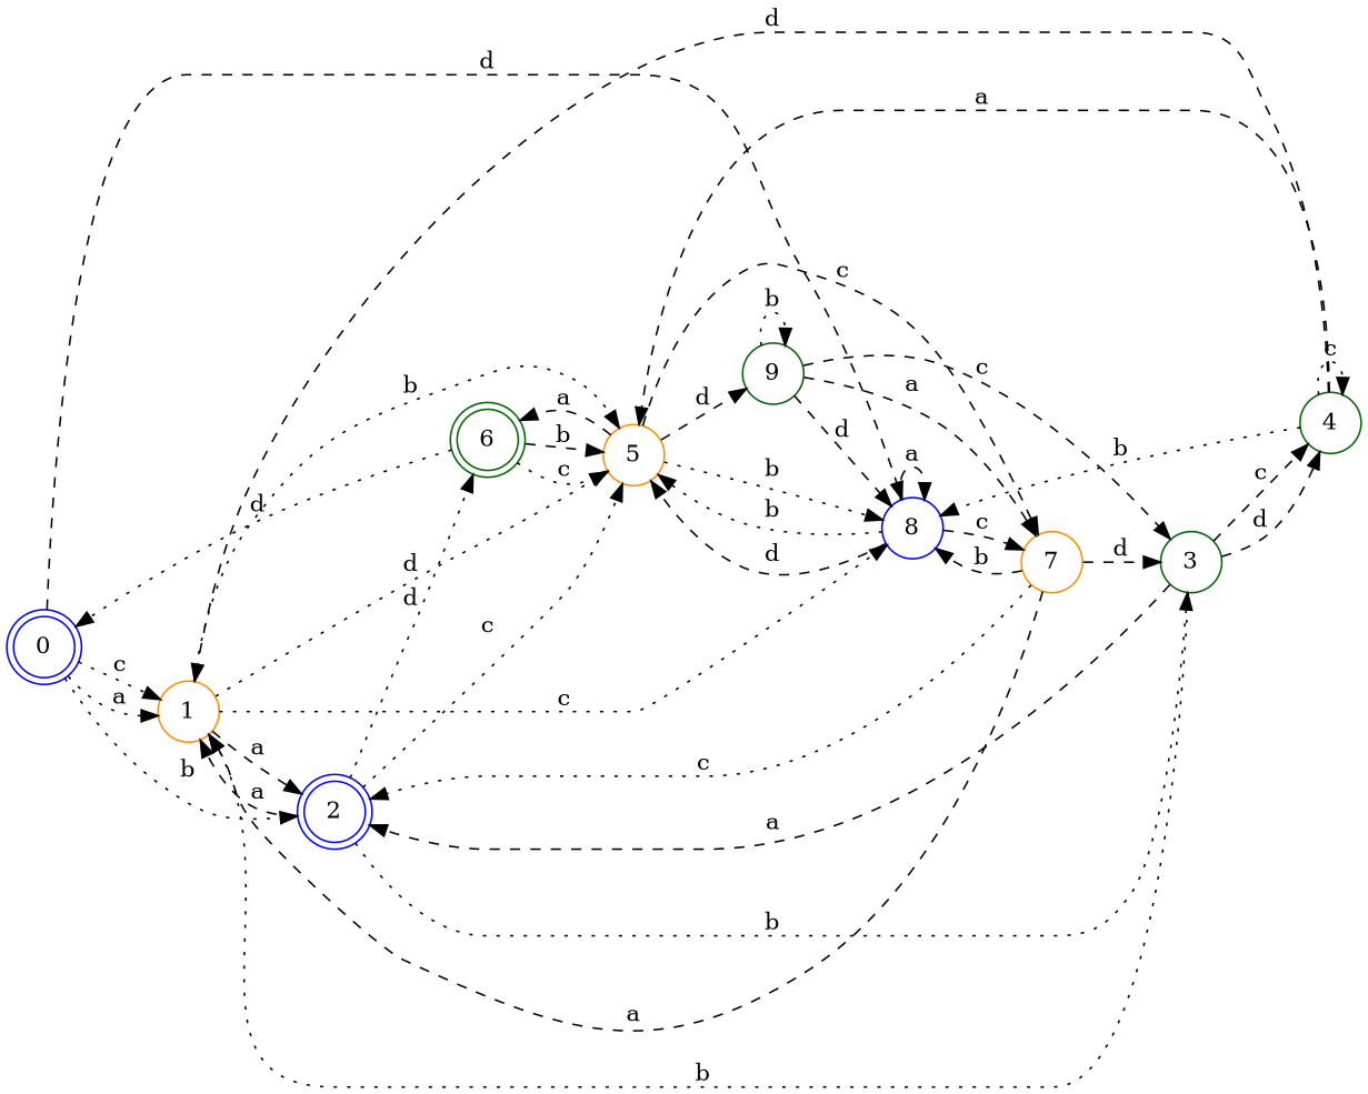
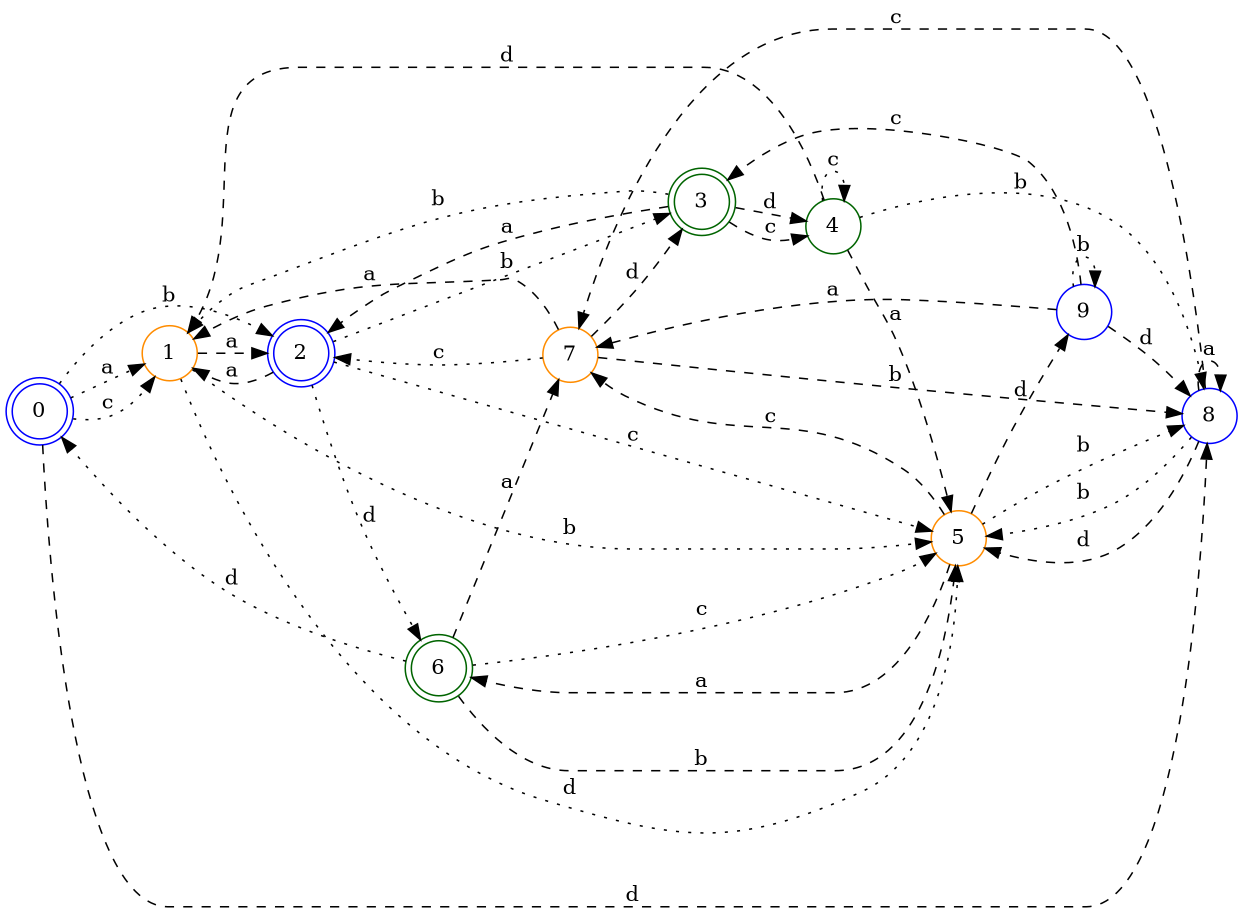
  digraph {
    rankdir=LR
    node [color=blue fillcolor=white shape=circle style=filled]
    edge [style=dashed]
    n1 [label=0 shape=doublecircle style="rounded,filled"]
    n2 [color=darkorange label=1]
    n3 [label=2 shape=doublecircle]
    n4 [label=8]
    n5 [color=darkorange label=5]
-   n6 [color=darkgreen label=3 style="rounded,filled"]
+   n6 [color=darkgreen label=3 shape=doublecircle style="rounded,filled"]
    n7 [color=darkgreen label=6 shape=doublecircle style="rounded,filled"]
    n8 [color=darkorange label=7]
-   n9 [color=darkgreen label=9]
+   n9 [label=9]
    n10 [color=darkgreen label=4]
    n1 -> n2 [label=a style=dotted]
    n1 -> n2 [label=c style=dotted]
    n1 -> n3 [label=b style=dotted]
    n1 -> n4 [label=d]
    n2 -> n3 [label=a]
-   n2 -> n4 [label=c style=dotted]
    n2 -> n5 [label=b style=dotted]
    n2 -> n5 [label=d style=dotted]
    n3 -> n2 [label=a]
    n3 -> n5 [label=c style=dotted]
    n3 -> n6 [label=b style=dotted]
    n3 -> n7 [label=d style=dotted]
    n4 -> n4 [label=a]
    n4 -> n5 [label=b style=dotted]
    n4 -> n5 [label=d]
    n4 -> n8 [label=c]
    n5 -> n4 [label=b style=dotted]
    n5 -> n7 [label=a]
    n5 -> n8 [label=c]
    n5 -> n9 [label=d]
    n6 -> n2 [label=b style=dotted]
    n6 -> n3 [label=a]
    n6 -> n10 [label=c]
    n6 -> n10 [label=d]
    n7 -> n1 [label=d style=dotted]
    n7 -> n5 [label=b]
    n7 -> n5 [label=c style=dotted]
+   n7 -> n8 [label=a]
    n8 -> n2 [label=a]
    n8 -> n3 [label=c style=dotted]
    n8 -> n4 [label=b]
    n8 -> n6 [label=d]
    n9 -> n4 [label=d]
    n9 -> n6 [label=c]
    n9 -> n8 [label=a]
    n9 -> n9 [label=b style=dotted]
    n10 -> n2 [label=d]
    n10 -> n4 [label=b style=dotted]
    n10 -> n5 [label=a]
    n10 -> n10 [label=c style=dotted]
  }
